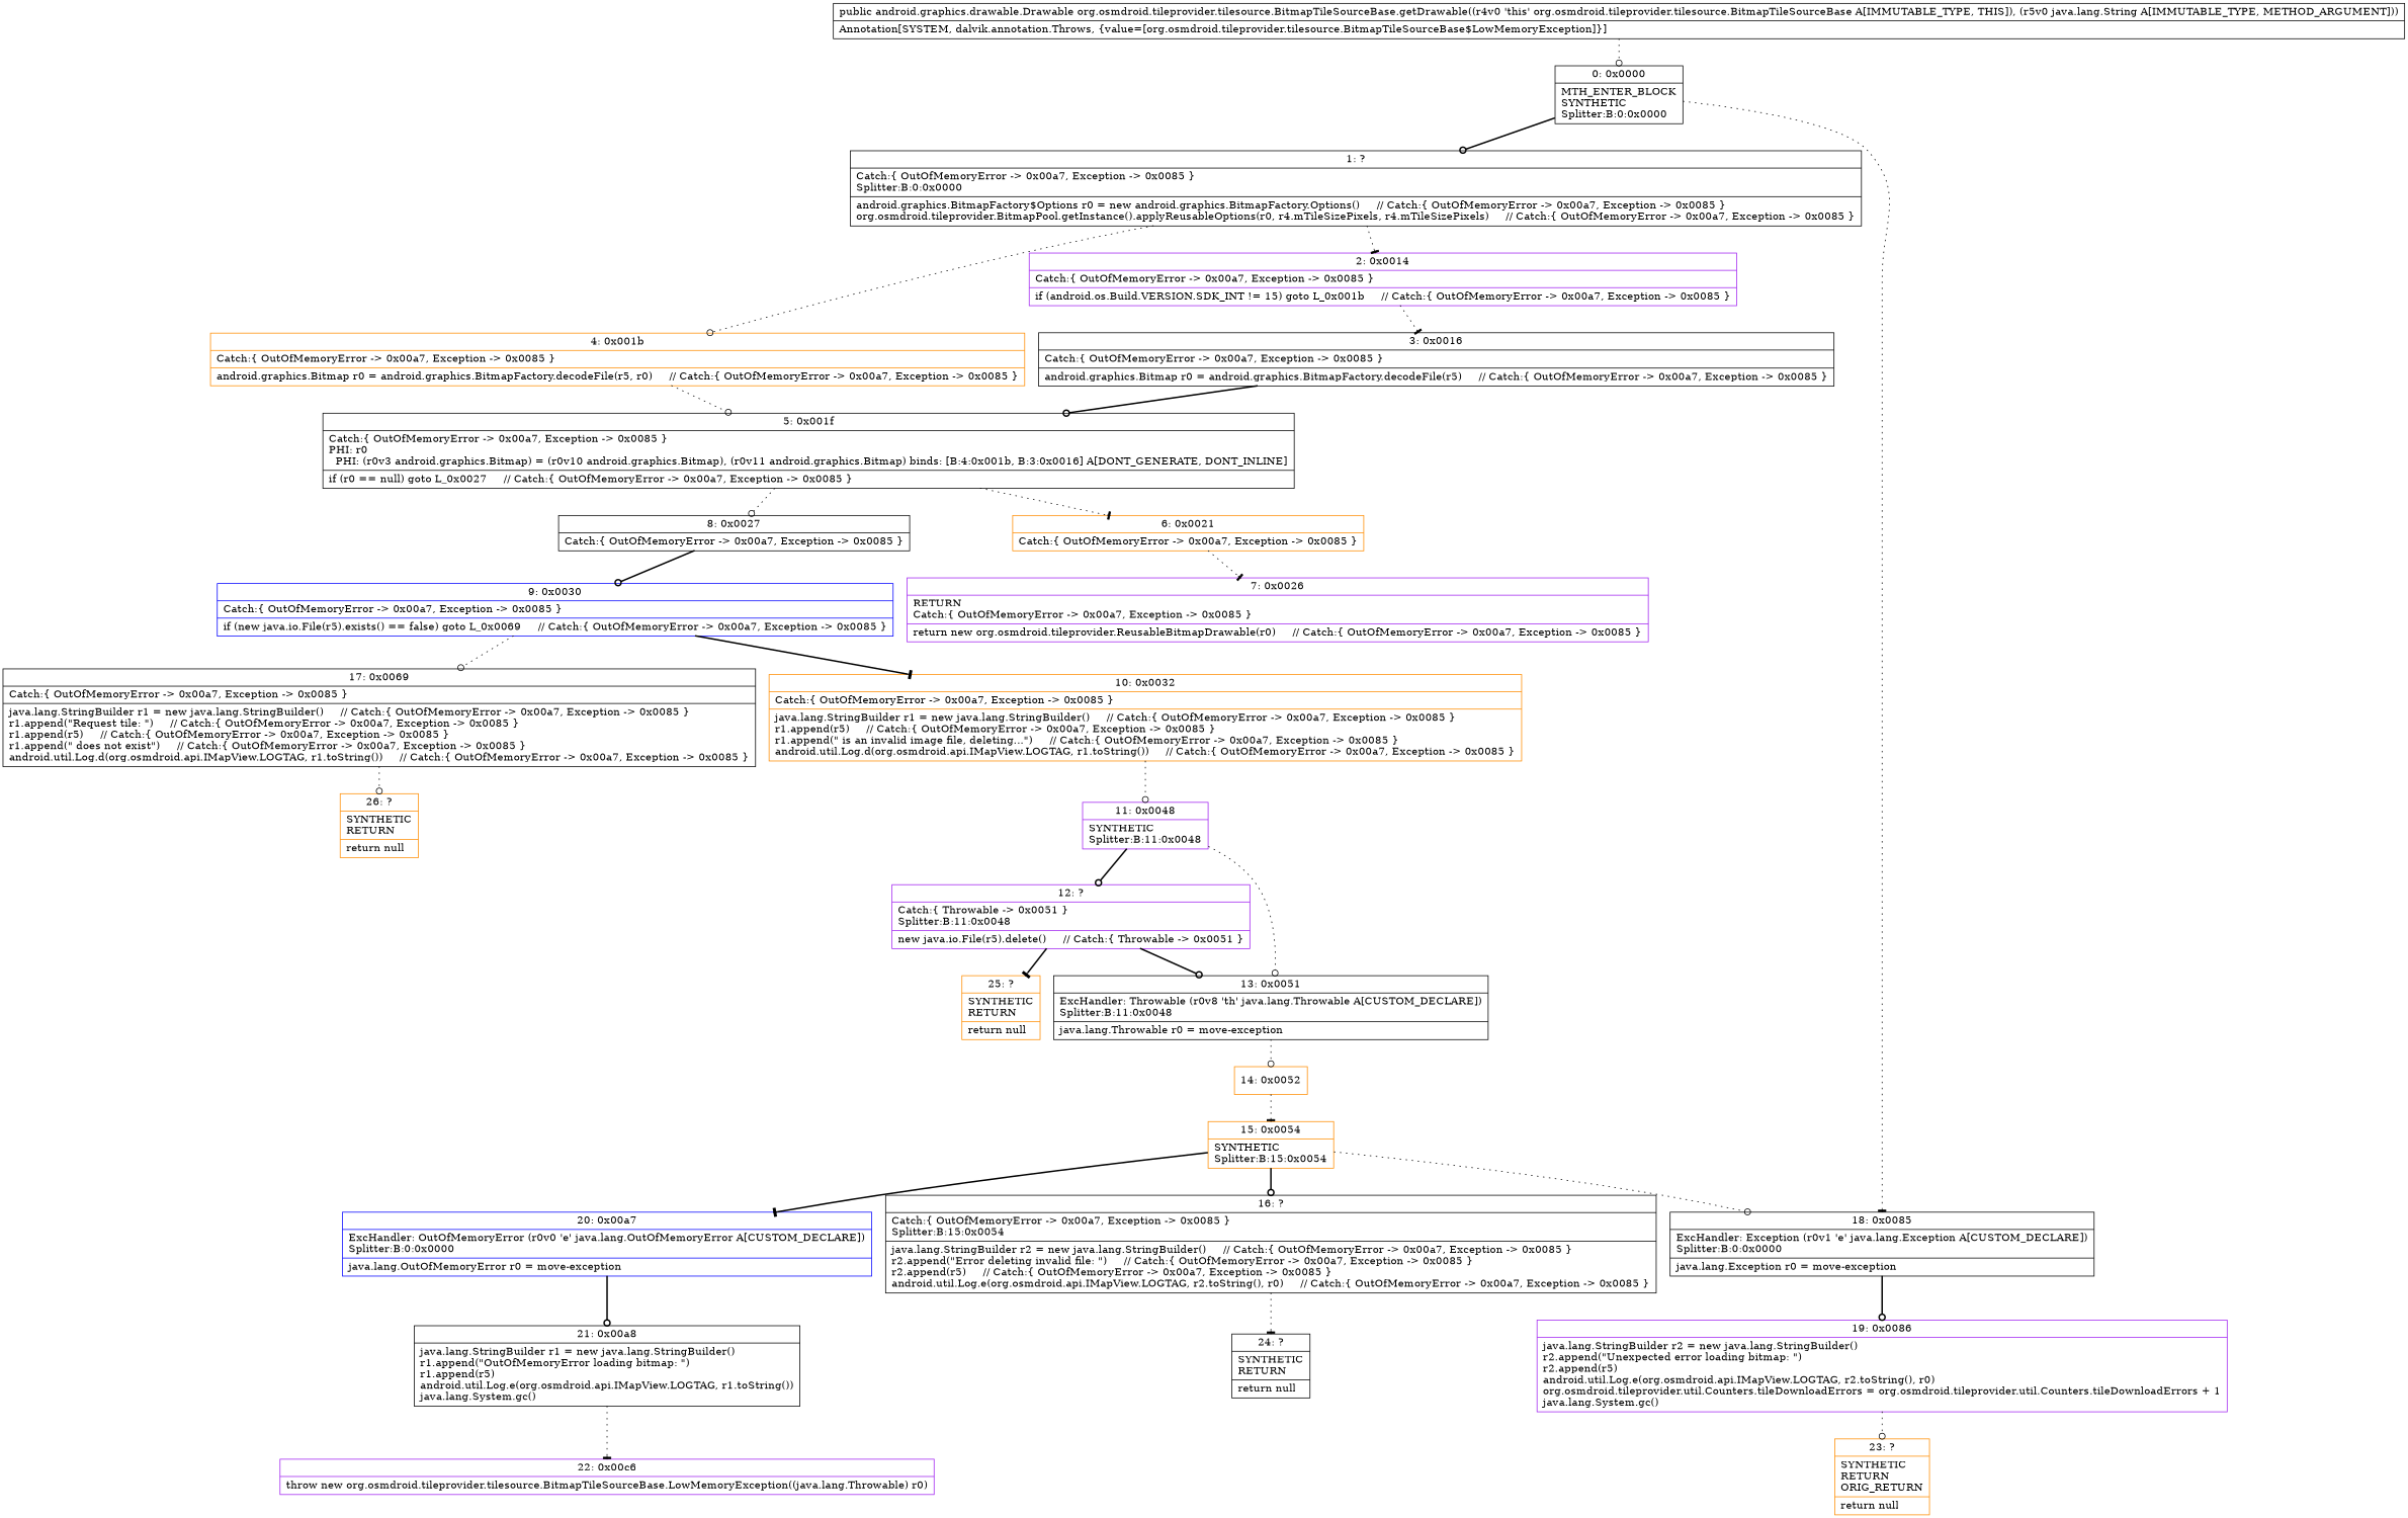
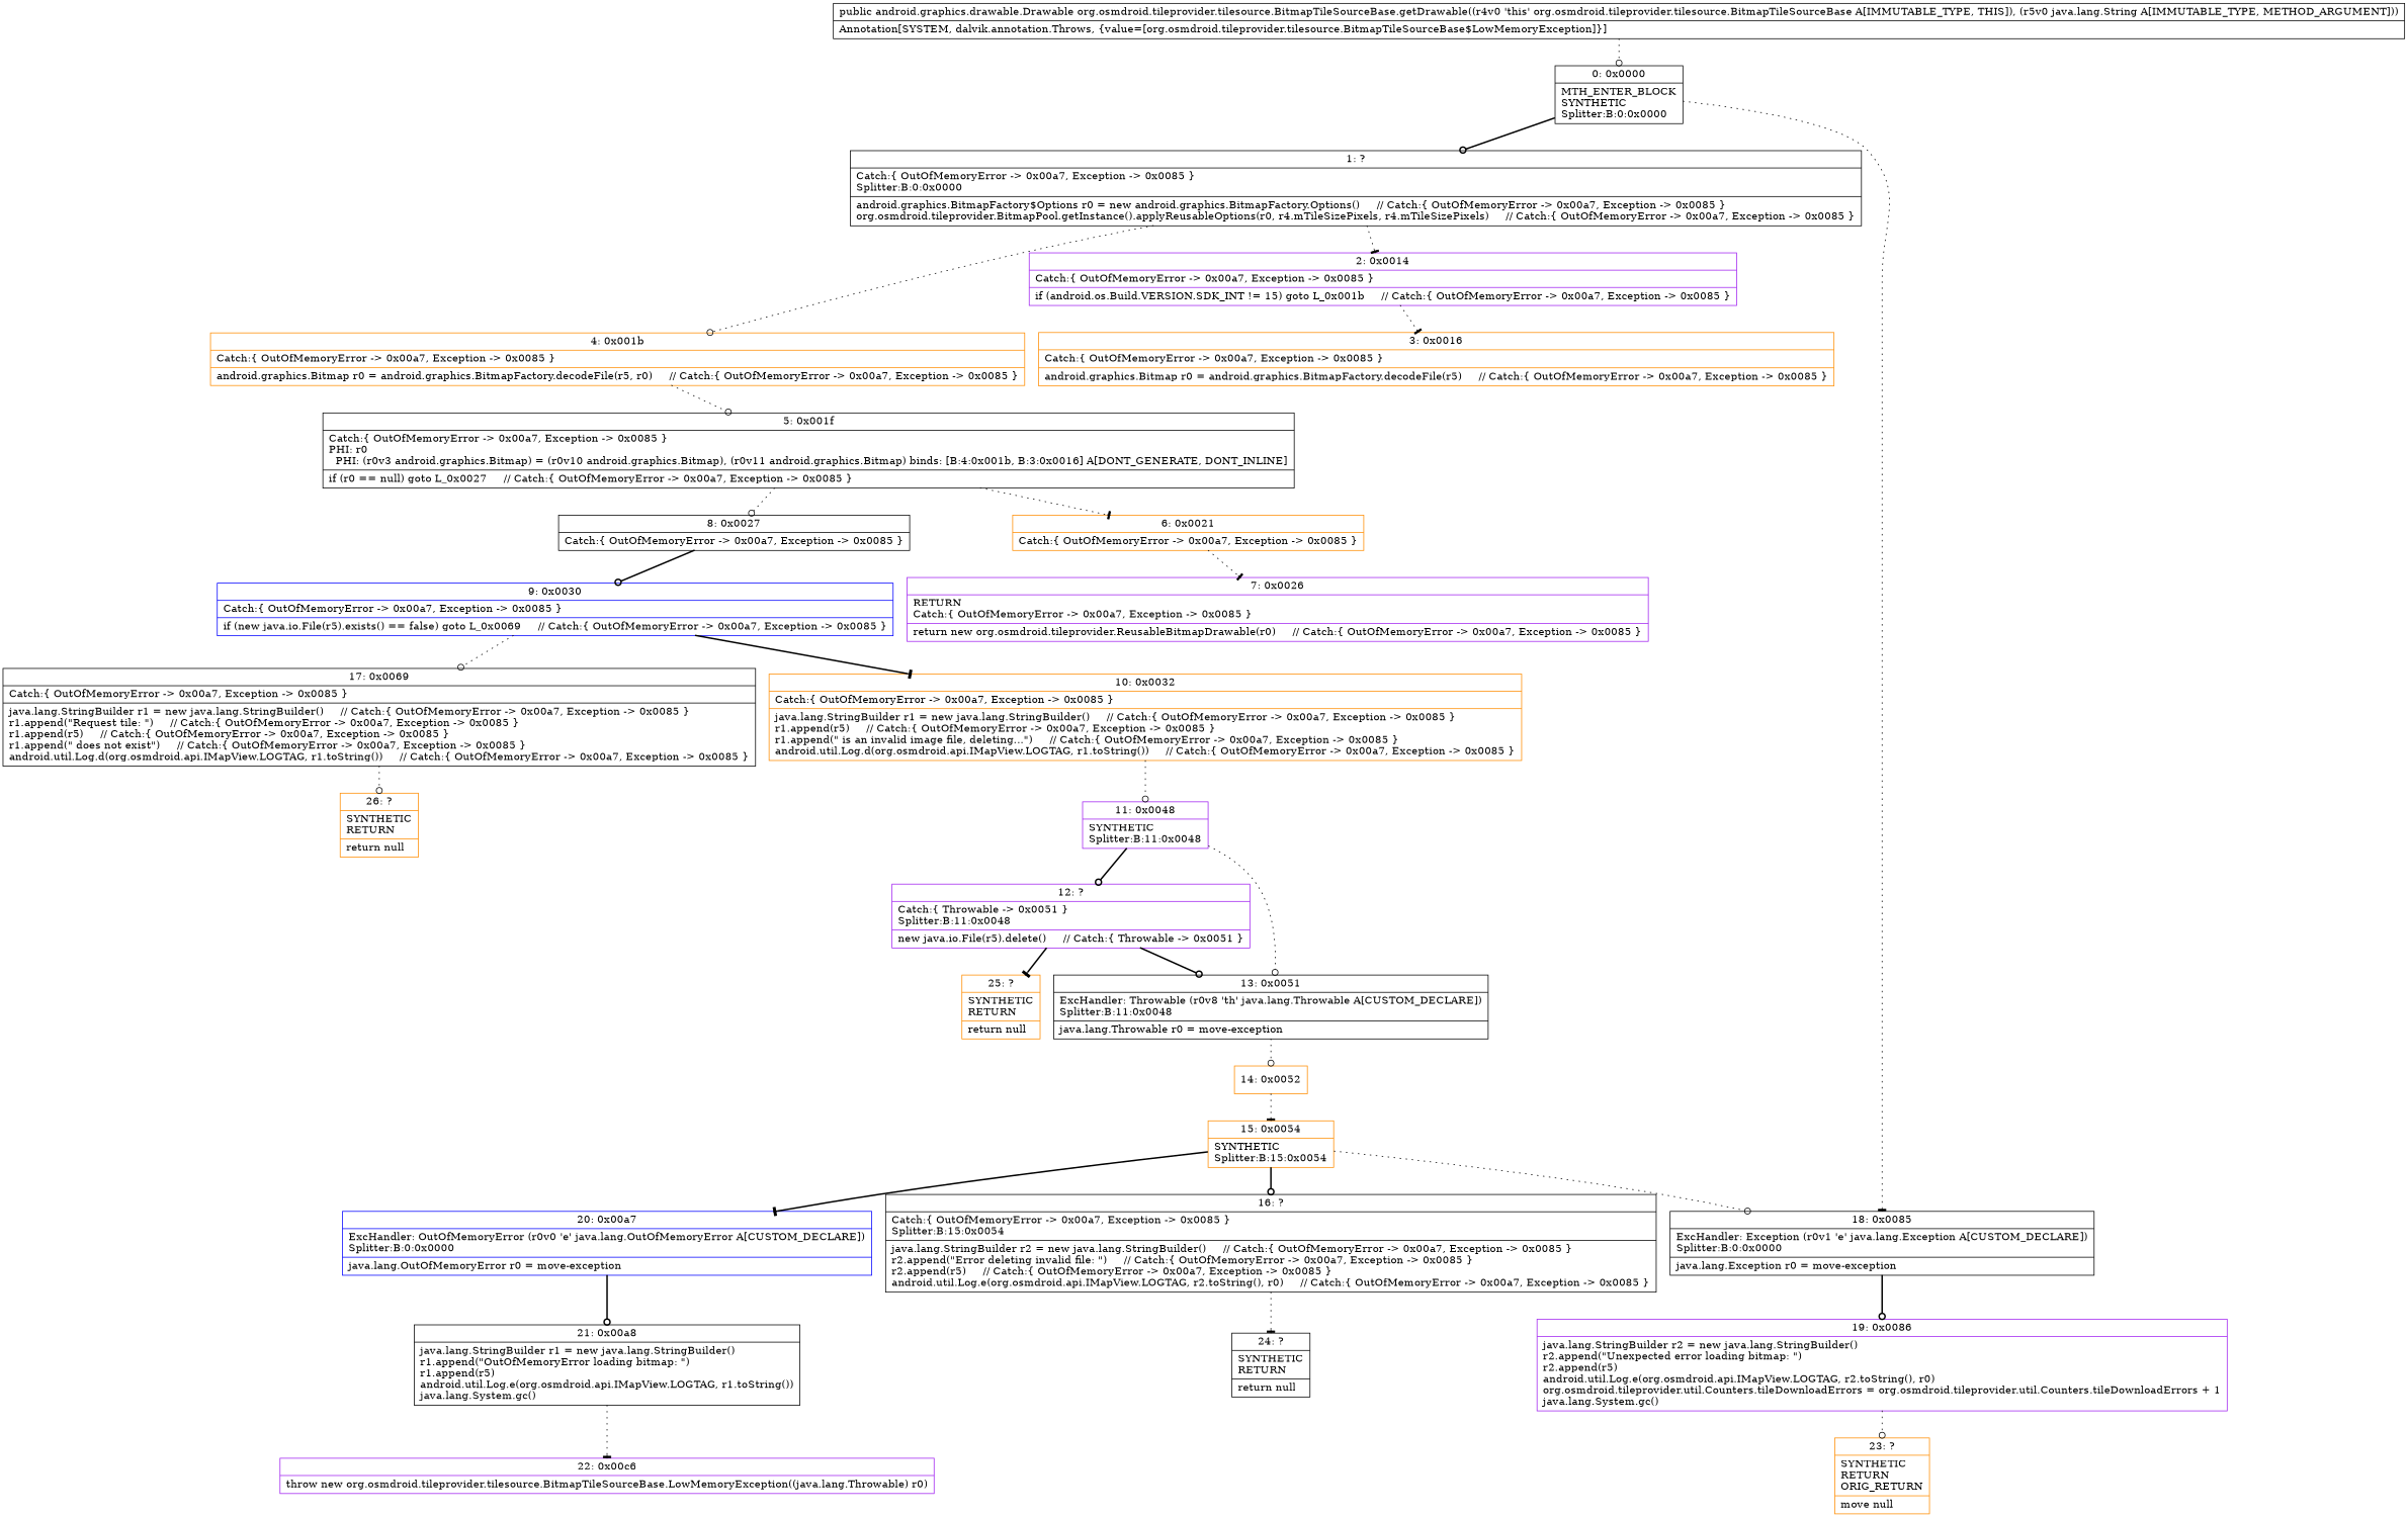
  digraph {
    node [color=black shape=record]
    edge [arrowhead=odot style=dotted]
    n1 [label="{0\:\ 0x0000|MTH_ENTER_BLOCK\lSYNTHETIC\lSplitter:B:0:0x0000\l}"]
    n2 [label="{1\:\ ?|Catch:\{ OutOfMemoryError \-\> 0x00a7, Exception \-\> 0x0085 \}\lSplitter:B:0:0x0000\l|android.graphics.BitmapFactory$Options r0 = new android.graphics.BitmapFactory.Options()     \/\/ Catch:\{ OutOfMemoryError \-\> 0x00a7, Exception \-\> 0x0085 \}\lorg.osmdroid.tileprovider.BitmapPool.getInstance().applyReusableOptions(r0, r4.mTileSizePixels, r4.mTileSizePixels)     \/\/ Catch:\{ OutOfMemoryError \-\> 0x00a7, Exception \-\> 0x0085 \}\l}"]
    n3 [label="{18\:\ 0x0085|ExcHandler: Exception (r0v1 'e' java.lang.Exception A[CUSTOM_DECLARE])\lSplitter:B:0:0x0000\l|java.lang.Exception r0 = move\-exception\l}"]
    n4 [color=purple label="{2\:\ 0x0014|Catch:\{ OutOfMemoryError \-\> 0x00a7, Exception \-\> 0x0085 \}\l|if (android.os.Build.VERSION.SDK_INT != 15) goto L_0x001b     \/\/ Catch:\{ OutOfMemoryError \-\> 0x00a7, Exception \-\> 0x0085 \}\l}"]
    n5 [color=darkorange label="{4\:\ 0x001b|Catch:\{ OutOfMemoryError \-\> 0x00a7, Exception \-\> 0x0085 \}\l|android.graphics.Bitmap r0 = android.graphics.BitmapFactory.decodeFile(r5, r0)     \/\/ Catch:\{ OutOfMemoryError \-\> 0x00a7, Exception \-\> 0x0085 \}\l}"]
    n6 [color=purple label="{19\:\ 0x0086|java.lang.StringBuilder r2 = new java.lang.StringBuilder()\lr2.append(\"Unexpected error loading bitmap: \")\lr2.append(r5)\landroid.util.Log.e(org.osmdroid.api.IMapView.LOGTAG, r2.toString(), r0)\lorg.osmdroid.tileprovider.util.Counters.tileDownloadErrors = org.osmdroid.tileprovider.util.Counters.tileDownloadErrors + 1\ljava.lang.System.gc()\l}"]
    n7 [color=blue label="{20\:\ 0x00a7|ExcHandler: OutOfMemoryError (r0v0 'e' java.lang.OutOfMemoryError A[CUSTOM_DECLARE])\lSplitter:B:0:0x0000\l|java.lang.OutOfMemoryError r0 = move\-exception\l}"]
    n8 [label="{21\:\ 0x00a8|java.lang.StringBuilder r1 = new java.lang.StringBuilder()\lr1.append(\"OutOfMemoryError loading bitmap: \")\lr1.append(r5)\landroid.util.Log.e(org.osmdroid.api.IMapView.LOGTAG, r1.toString())\ljava.lang.System.gc()\l}"]
-   n9 [label="{3\:\ 0x0016|Catch:\{ OutOfMemoryError \-\> 0x00a7, Exception \-\> 0x0085 \}\l|android.graphics.Bitmap r0 = android.graphics.BitmapFactory.decodeFile(r5)     \/\/ Catch:\{ OutOfMemoryError \-\> 0x00a7, Exception \-\> 0x0085 \}\l}"]
+   n9 [color=darkorange label="{3\:\ 0x0016|Catch:\{ OutOfMemoryError \-\> 0x00a7, Exception \-\> 0x0085 \}\l|android.graphics.Bitmap r0 = android.graphics.BitmapFactory.decodeFile(r5)     \/\/ Catch:\{ OutOfMemoryError \-\> 0x00a7, Exception \-\> 0x0085 \}\l}"]
    n10 [label="{5\:\ 0x001f|Catch:\{ OutOfMemoryError \-\> 0x00a7, Exception \-\> 0x0085 \}\lPHI: r0 \l  PHI: (r0v3 android.graphics.Bitmap) = (r0v10 android.graphics.Bitmap), (r0v11 android.graphics.Bitmap) binds: [B:4:0x001b, B:3:0x0016] A[DONT_GENERATE, DONT_INLINE]\l|if (r0 == null) goto L_0x0027     \/\/ Catch:\{ OutOfMemoryError \-\> 0x00a7, Exception \-\> 0x0085 \}\l}"]
    n11 [color=darkorange label="{6\:\ 0x0021|Catch:\{ OutOfMemoryError \-\> 0x00a7, Exception \-\> 0x0085 \}\l}"]
    n12 [label="{8\:\ 0x0027|Catch:\{ OutOfMemoryError \-\> 0x00a7, Exception \-\> 0x0085 \}\l}"]
    n13 [color=purple label="{7\:\ 0x0026|RETURN\lCatch:\{ OutOfMemoryError \-\> 0x00a7, Exception \-\> 0x0085 \}\l|return new org.osmdroid.tileprovider.ReusableBitmapDrawable(r0)     \/\/ Catch:\{ OutOfMemoryError \-\> 0x00a7, Exception \-\> 0x0085 \}\l}"]
    n14 [color=blue label="{9\:\ 0x0030|Catch:\{ OutOfMemoryError \-\> 0x00a7, Exception \-\> 0x0085 \}\l|if (new java.io.File(r5).exists() == false) goto L_0x0069     \/\/ Catch:\{ OutOfMemoryError \-\> 0x00a7, Exception \-\> 0x0085 \}\l}"]
    n15 [color=darkorange label="{10\:\ 0x0032|Catch:\{ OutOfMemoryError \-\> 0x00a7, Exception \-\> 0x0085 \}\l|java.lang.StringBuilder r1 = new java.lang.StringBuilder()     \/\/ Catch:\{ OutOfMemoryError \-\> 0x00a7, Exception \-\> 0x0085 \}\lr1.append(r5)     \/\/ Catch:\{ OutOfMemoryError \-\> 0x00a7, Exception \-\> 0x0085 \}\lr1.append(\" is an invalid image file, deleting...\")     \/\/ Catch:\{ OutOfMemoryError \-\> 0x00a7, Exception \-\> 0x0085 \}\landroid.util.Log.d(org.osmdroid.api.IMapView.LOGTAG, r1.toString())     \/\/ Catch:\{ OutOfMemoryError \-\> 0x00a7, Exception \-\> 0x0085 \}\l}"]
    n16 [label="{17\:\ 0x0069|Catch:\{ OutOfMemoryError \-\> 0x00a7, Exception \-\> 0x0085 \}\l|java.lang.StringBuilder r1 = new java.lang.StringBuilder()     \/\/ Catch:\{ OutOfMemoryError \-\> 0x00a7, Exception \-\> 0x0085 \}\lr1.append(\"Request tile: \")     \/\/ Catch:\{ OutOfMemoryError \-\> 0x00a7, Exception \-\> 0x0085 \}\lr1.append(r5)     \/\/ Catch:\{ OutOfMemoryError \-\> 0x00a7, Exception \-\> 0x0085 \}\lr1.append(\" does not exist\")     \/\/ Catch:\{ OutOfMemoryError \-\> 0x00a7, Exception \-\> 0x0085 \}\landroid.util.Log.d(org.osmdroid.api.IMapView.LOGTAG, r1.toString())     \/\/ Catch:\{ OutOfMemoryError \-\> 0x00a7, Exception \-\> 0x0085 \}\l}"]
    n17 [color=purple label="{11\:\ 0x0048|SYNTHETIC\lSplitter:B:11:0x0048\l}"]
    n18 [color=darkorange label="{26\:\ ?|SYNTHETIC\lRETURN\l|return null\l}"]
    n19 [color=purple label="{12\:\ ?|Catch:\{ Throwable \-\> 0x0051 \}\lSplitter:B:11:0x0048\l|new java.io.File(r5).delete()     \/\/ Catch:\{ Throwable \-\> 0x0051 \}\l}"]
    n20 [label="{13\:\ 0x0051|ExcHandler: Throwable (r0v8 'th' java.lang.Throwable A[CUSTOM_DECLARE])\lSplitter:B:11:0x0048\l|java.lang.Throwable r0 = move\-exception\l}"]
    n21 [color=darkorange label="{25\:\ ?|SYNTHETIC\lRETURN\l|return null\l}"]
    n22 [color=darkorange label="{14\:\ 0x0052}"]
    n23 [color=darkorange label="{15\:\ 0x0054|SYNTHETIC\lSplitter:B:15:0x0054\l}"]
    n24 [label="{16\:\ ?|Catch:\{ OutOfMemoryError \-\> 0x00a7, Exception \-\> 0x0085 \}\lSplitter:B:15:0x0054\l|java.lang.StringBuilder r2 = new java.lang.StringBuilder()     \/\/ Catch:\{ OutOfMemoryError \-\> 0x00a7, Exception \-\> 0x0085 \}\lr2.append(\"Error deleting invalid file: \")     \/\/ Catch:\{ OutOfMemoryError \-\> 0x00a7, Exception \-\> 0x0085 \}\lr2.append(r5)     \/\/ Catch:\{ OutOfMemoryError \-\> 0x00a7, Exception \-\> 0x0085 \}\landroid.util.Log.e(org.osmdroid.api.IMapView.LOGTAG, r2.toString(), r0)     \/\/ Catch:\{ OutOfMemoryError \-\> 0x00a7, Exception \-\> 0x0085 \}\l}"]
    n25 [label="{24\:\ ?|SYNTHETIC\lRETURN\l|return null\l}"]
-   n26 [color=darkorange label="{23\:\ ?|SYNTHETIC\lRETURN\lORIG_RETURN\l|return null\l}"]
+   n26 [color=darkorange label="{23\:\ ?|SYNTHETIC\lRETURN\lORIG_RETURN\l|move null\l}"]
    n27 [color=purple label="{22\:\ 0x00c6|throw new org.osmdroid.tileprovider.tilesource.BitmapTileSourceBase.LowMemoryException((java.lang.Throwable) r0)\l}"]
    n28 [label="{public android.graphics.drawable.Drawable org.osmdroid.tileprovider.tilesource.BitmapTileSourceBase.getDrawable((r4v0 'this' org.osmdroid.tileprovider.tilesource.BitmapTileSourceBase A[IMMUTABLE_TYPE, THIS]), (r5v0 java.lang.String A[IMMUTABLE_TYPE, METHOD_ARGUMENT]))  | Annotation[SYSTEM, dalvik.annotation.Throws, \{value=[org.osmdroid.tileprovider.tilesource.BitmapTileSourceBase$LowMemoryException]\}]\l}"]
    n1 -> n2 [style=bold]
    n1 -> n3 [arrowhead=tee]
    n2 -> n4 [arrowhead=tee]
    n2 -> n5
    n3 -> n6 [style=bold]
    n4 -> n9 [arrowhead=tee]
    n5 -> n10
    n6 -> n26
    n7 -> n8 [style=bold]
    n8 -> n27 [arrowhead=tee]
-   n9 -> n10 [style=bold]
    n10 -> n11 [arrowhead=tee]
    n10 -> n12
    n11 -> n13 [arrowhead=tee]
    n12 -> n14 [style=bold]
    n14 -> n15 [arrowhead=tee style=bold]
    n14 -> n16
    n15 -> n17
    n16 -> n18
    n17 -> n19 [style=bold]
    n17 -> n20
    n19 -> n20 [style=bold]
    n19 -> n21 [arrowhead=tee style=bold]
    n20 -> n22
    n22 -> n23 [arrowhead=tee]
    n23 -> n3
    n23 -> n7 [arrowhead=tee style=bold]
    n23 -> n24 [style=bold]
    n24 -> n25 [arrowhead=tee]
    n28 -> n1
  }
